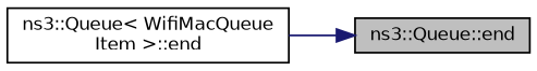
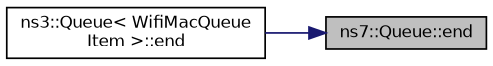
  digraph {
    rankdir=RL
    node [color=black fontname=Helvetica fontsize=10 shape=record style=filled]
-   n1 [fillcolor=grey75 fontcolor=black height=0.2 label="ns3::Queue::end" width=0.4]
+   n1 [fillcolor=grey75 fontcolor=black height=0.2 label="ns7::Queue::end" width=0.4]
    n2 [fillcolor=white height=0.2 label="ns3::Queue\< WifiMacQueue\lItem \>::end" width=0.4]
    n1 -> n2 [color=midnightblue dir=back fontname=Helvetica fontsize=10 labelfontname=Helvetica labelfontsize=10 style=solid]
  }
